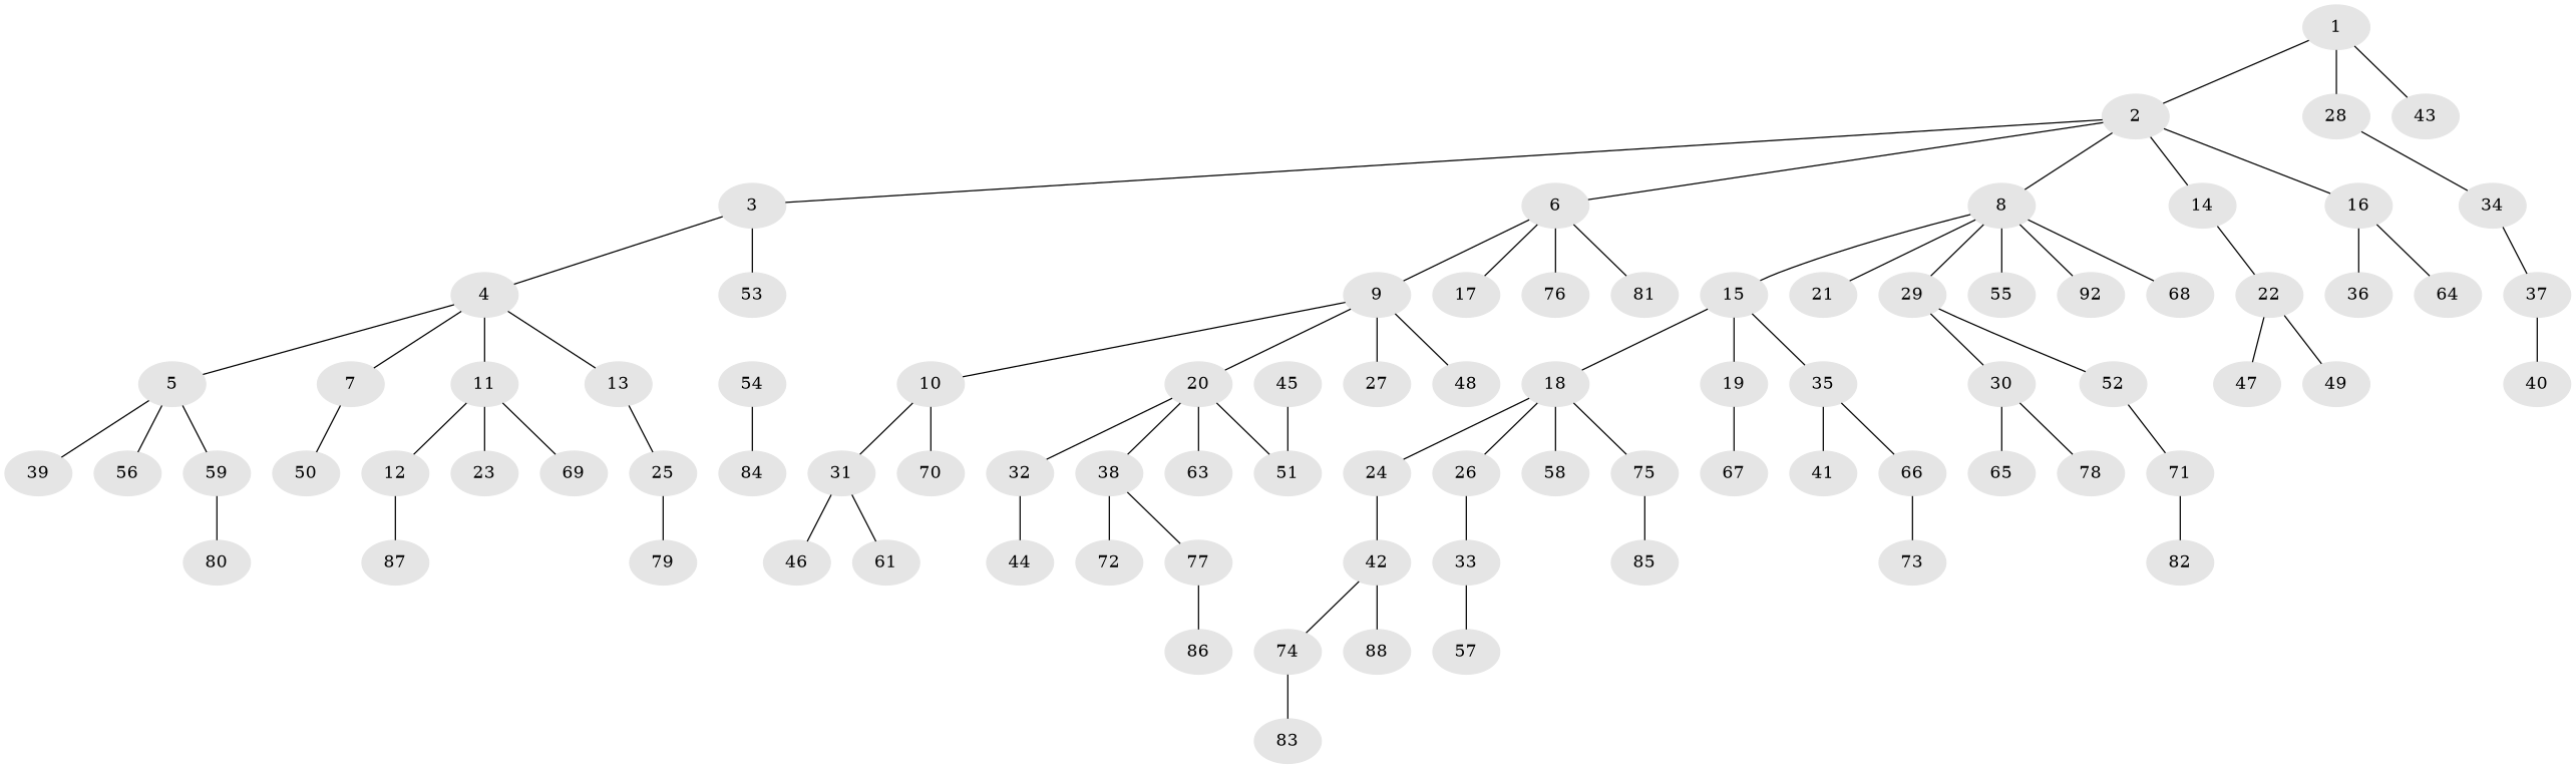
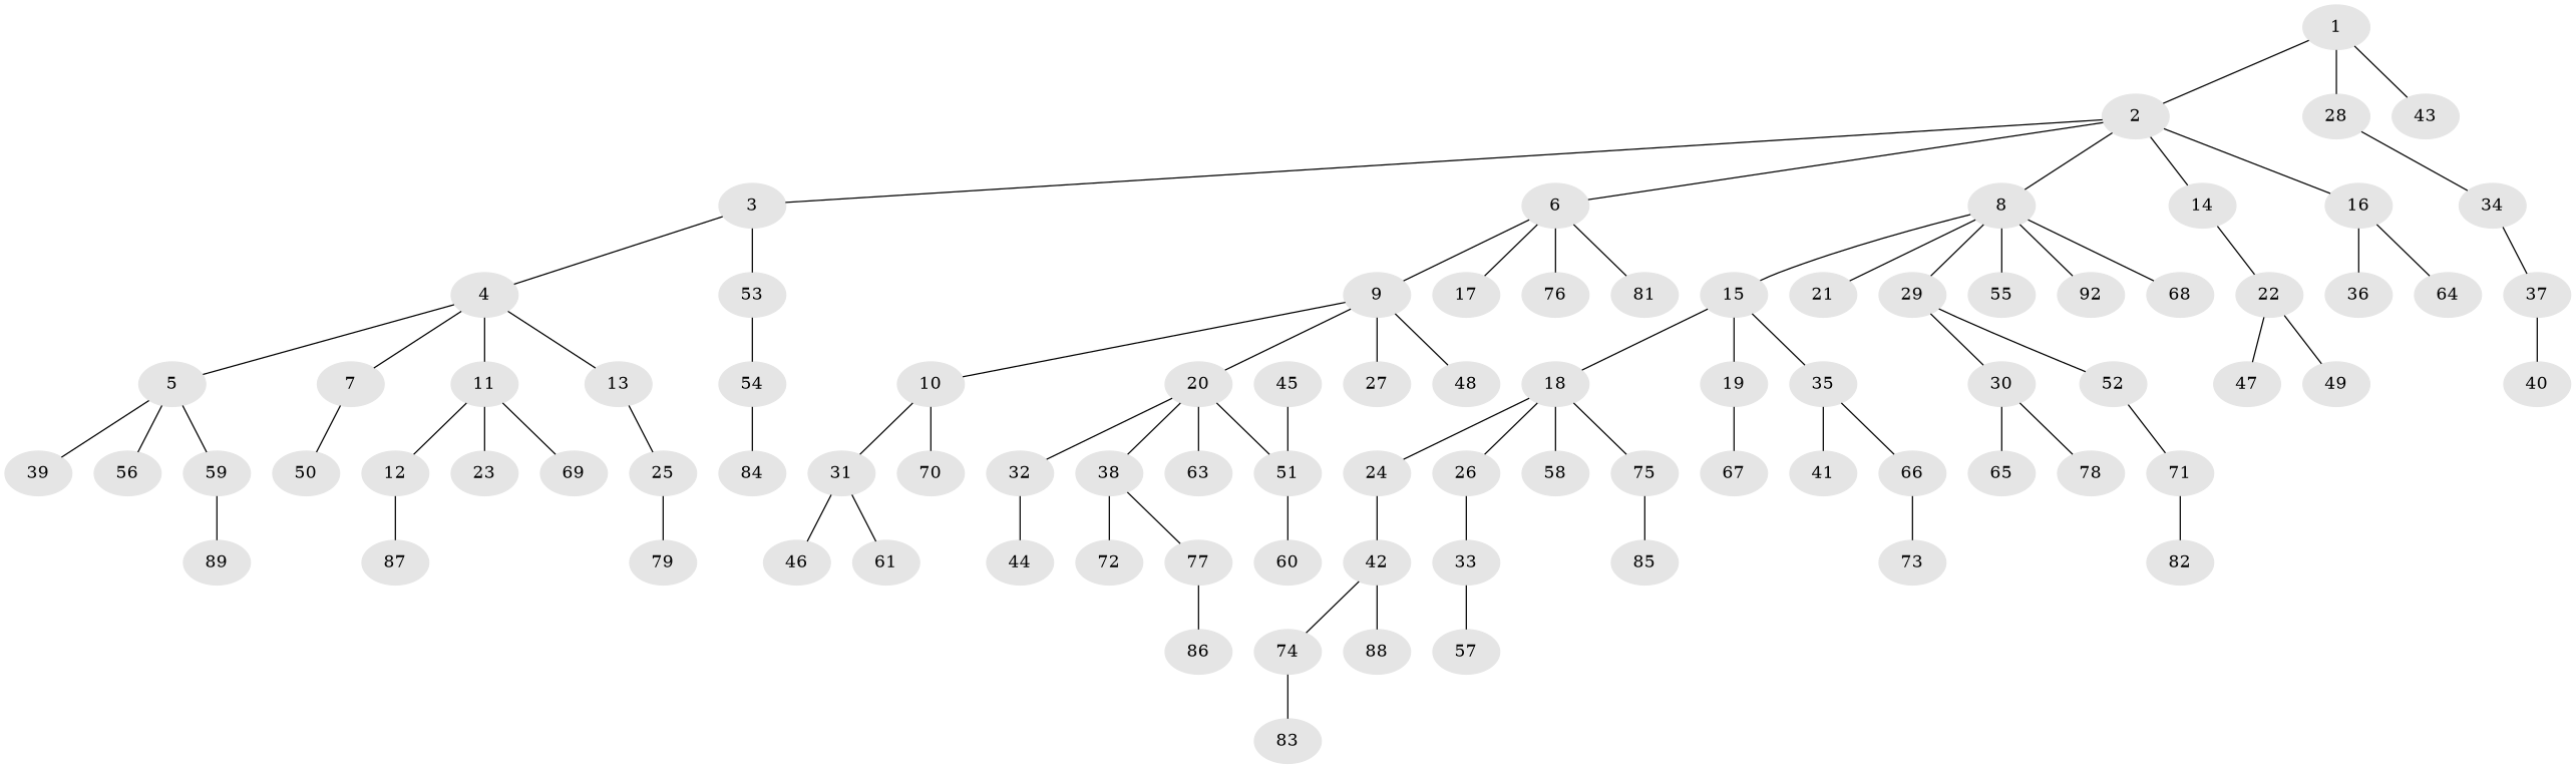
  graph {
    node [color=gray90 style=filled]
    1
    2
    28
    43
    3
    6
    8
    14
    16
    34
    4
    53
    9
    17
    76
    81
    15
    21
    29
    55
    n21 [label=92]
    68
    22
    36
    64
    5
    7
    11
    13
    54
    39
    56
    59
    50
    12
    23
    69
    25
-   80
+   80 [label=89]
    10
    20
    27
    48
    18
    19
    35
    30
    52
    31
    70
    32
    38
    63
    51
    46
    61
    87
    79
    47
    49
    24
    26
    58
    75
    67
    41
    66
    42
    33
    85
    44
    72
    77
    45
    74
    88
    57
    37
    65
    78
    71
    40
    73
    86
    83
+   60
    82
    84
    1 -- 2
    1 -- 28
    1 -- 43
    2 -- 3
    2 -- 6
    2 -- 8
    2 -- 14
    2 -- 16
    28 -- 34
    3 -- 4
    3 -- 53
    6 -- 9
    6 -- 17
    6 -- 76
    6 -- 81
    8 -- 15
    8 -- 21
    8 -- 29
    8 -- 55
    8 -- n21
    8 -- 68
    14 -- 22
    16 -- 36
    16 -- 64
    34 -- 37
    4 -- 5
    4 -- 7
    4 -- 11
    4 -- 13
+   53 -- 54
    9 -- 10
    9 -- 20
    9 -- 27
    9 -- 48
    15 -- 18
    15 -- 19
    15 -- 35
    29 -- 30
    29 -- 52
    22 -- 47
    22 -- 49
    5 -- 39
    5 -- 56
    5 -- 59
    7 -- 50
    11 -- 12
    11 -- 23
    11 -- 69
    13 -- 25
    54 -- 84
    59 -- 80
    12 -- 87
    25 -- 79
    10 -- 31
    10 -- 70
    20 -- 32
    20 -- 38
    20 -- 63
    20 -- 51
    18 -- 24
    18 -- 26
    18 -- 58
    18 -- 75
    19 -- 67
    35 -- 41
    35 -- 66
    30 -- 65
    30 -- 78
    52 -- 71
    31 -- 46
    31 -- 61
    32 -- 44
    38 -- 72
    38 -- 77
+   51 -- 60
    24 -- 42
    26 -- 33
    75 -- 85
    66 -- 73
    42 -- 74
    42 -- 88
    33 -- 57
    77 -- 86
    45 -- 51
    74 -- 83
    37 -- 40
    71 -- 82
  }
